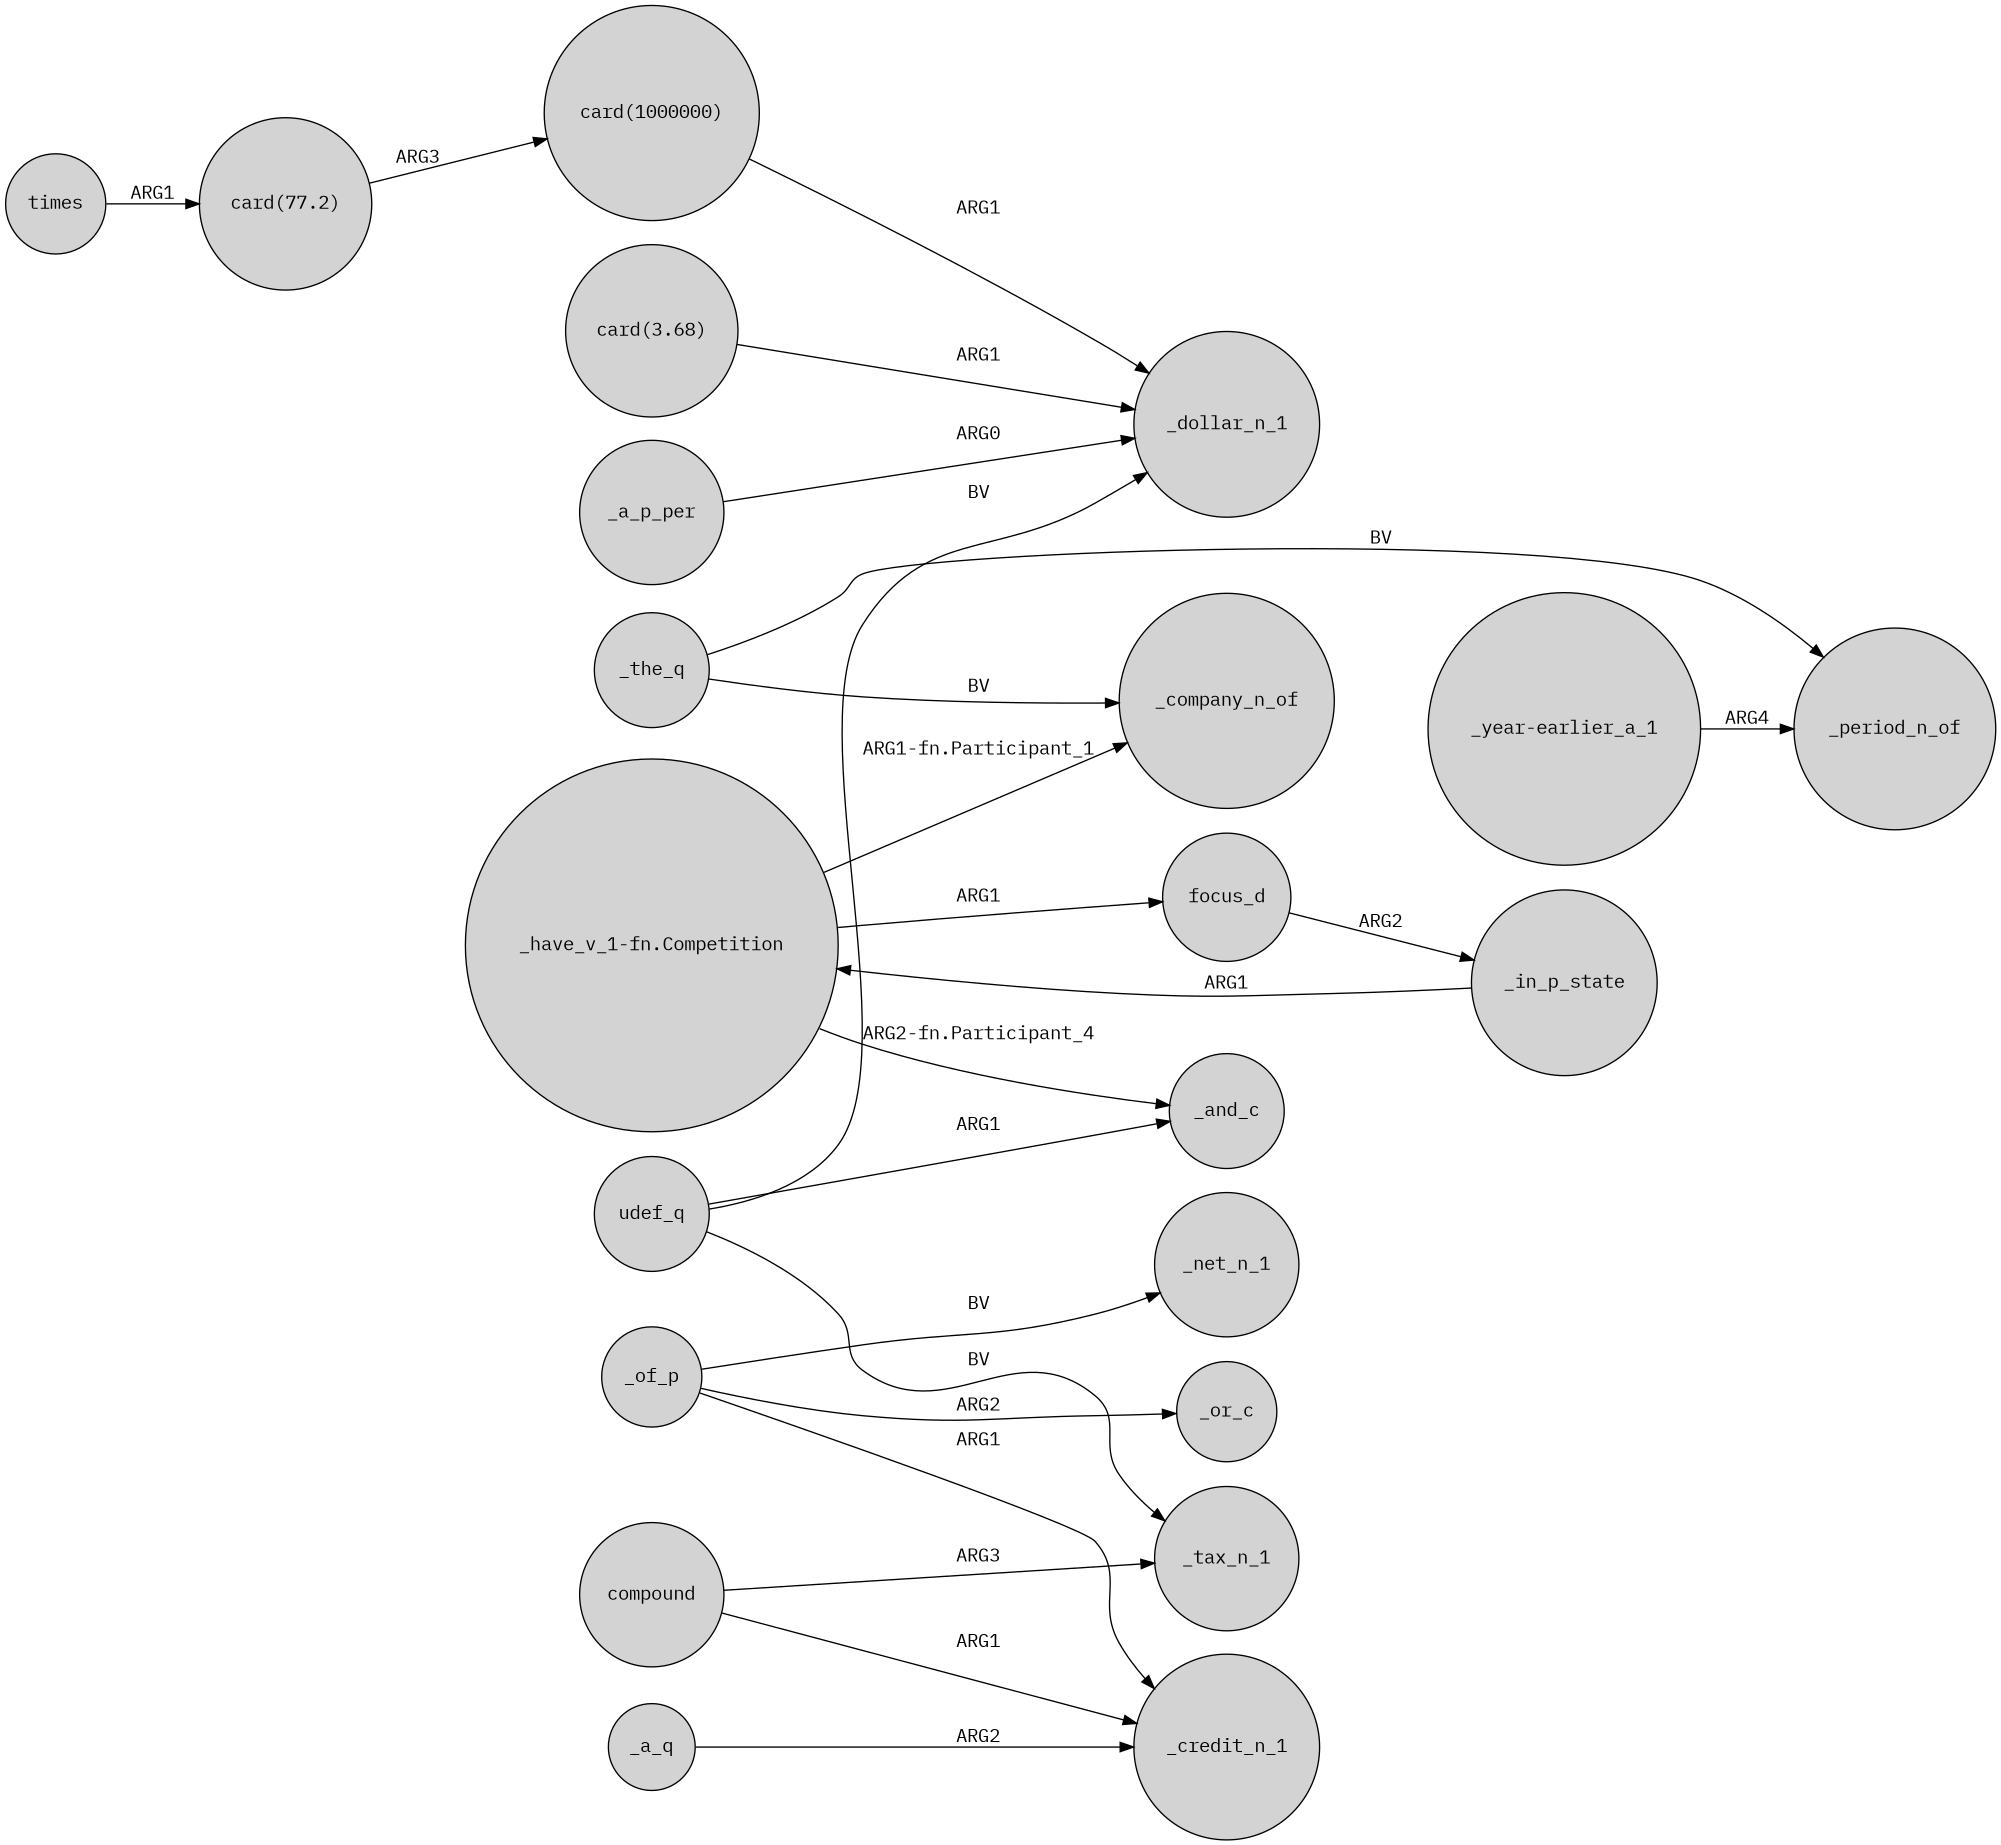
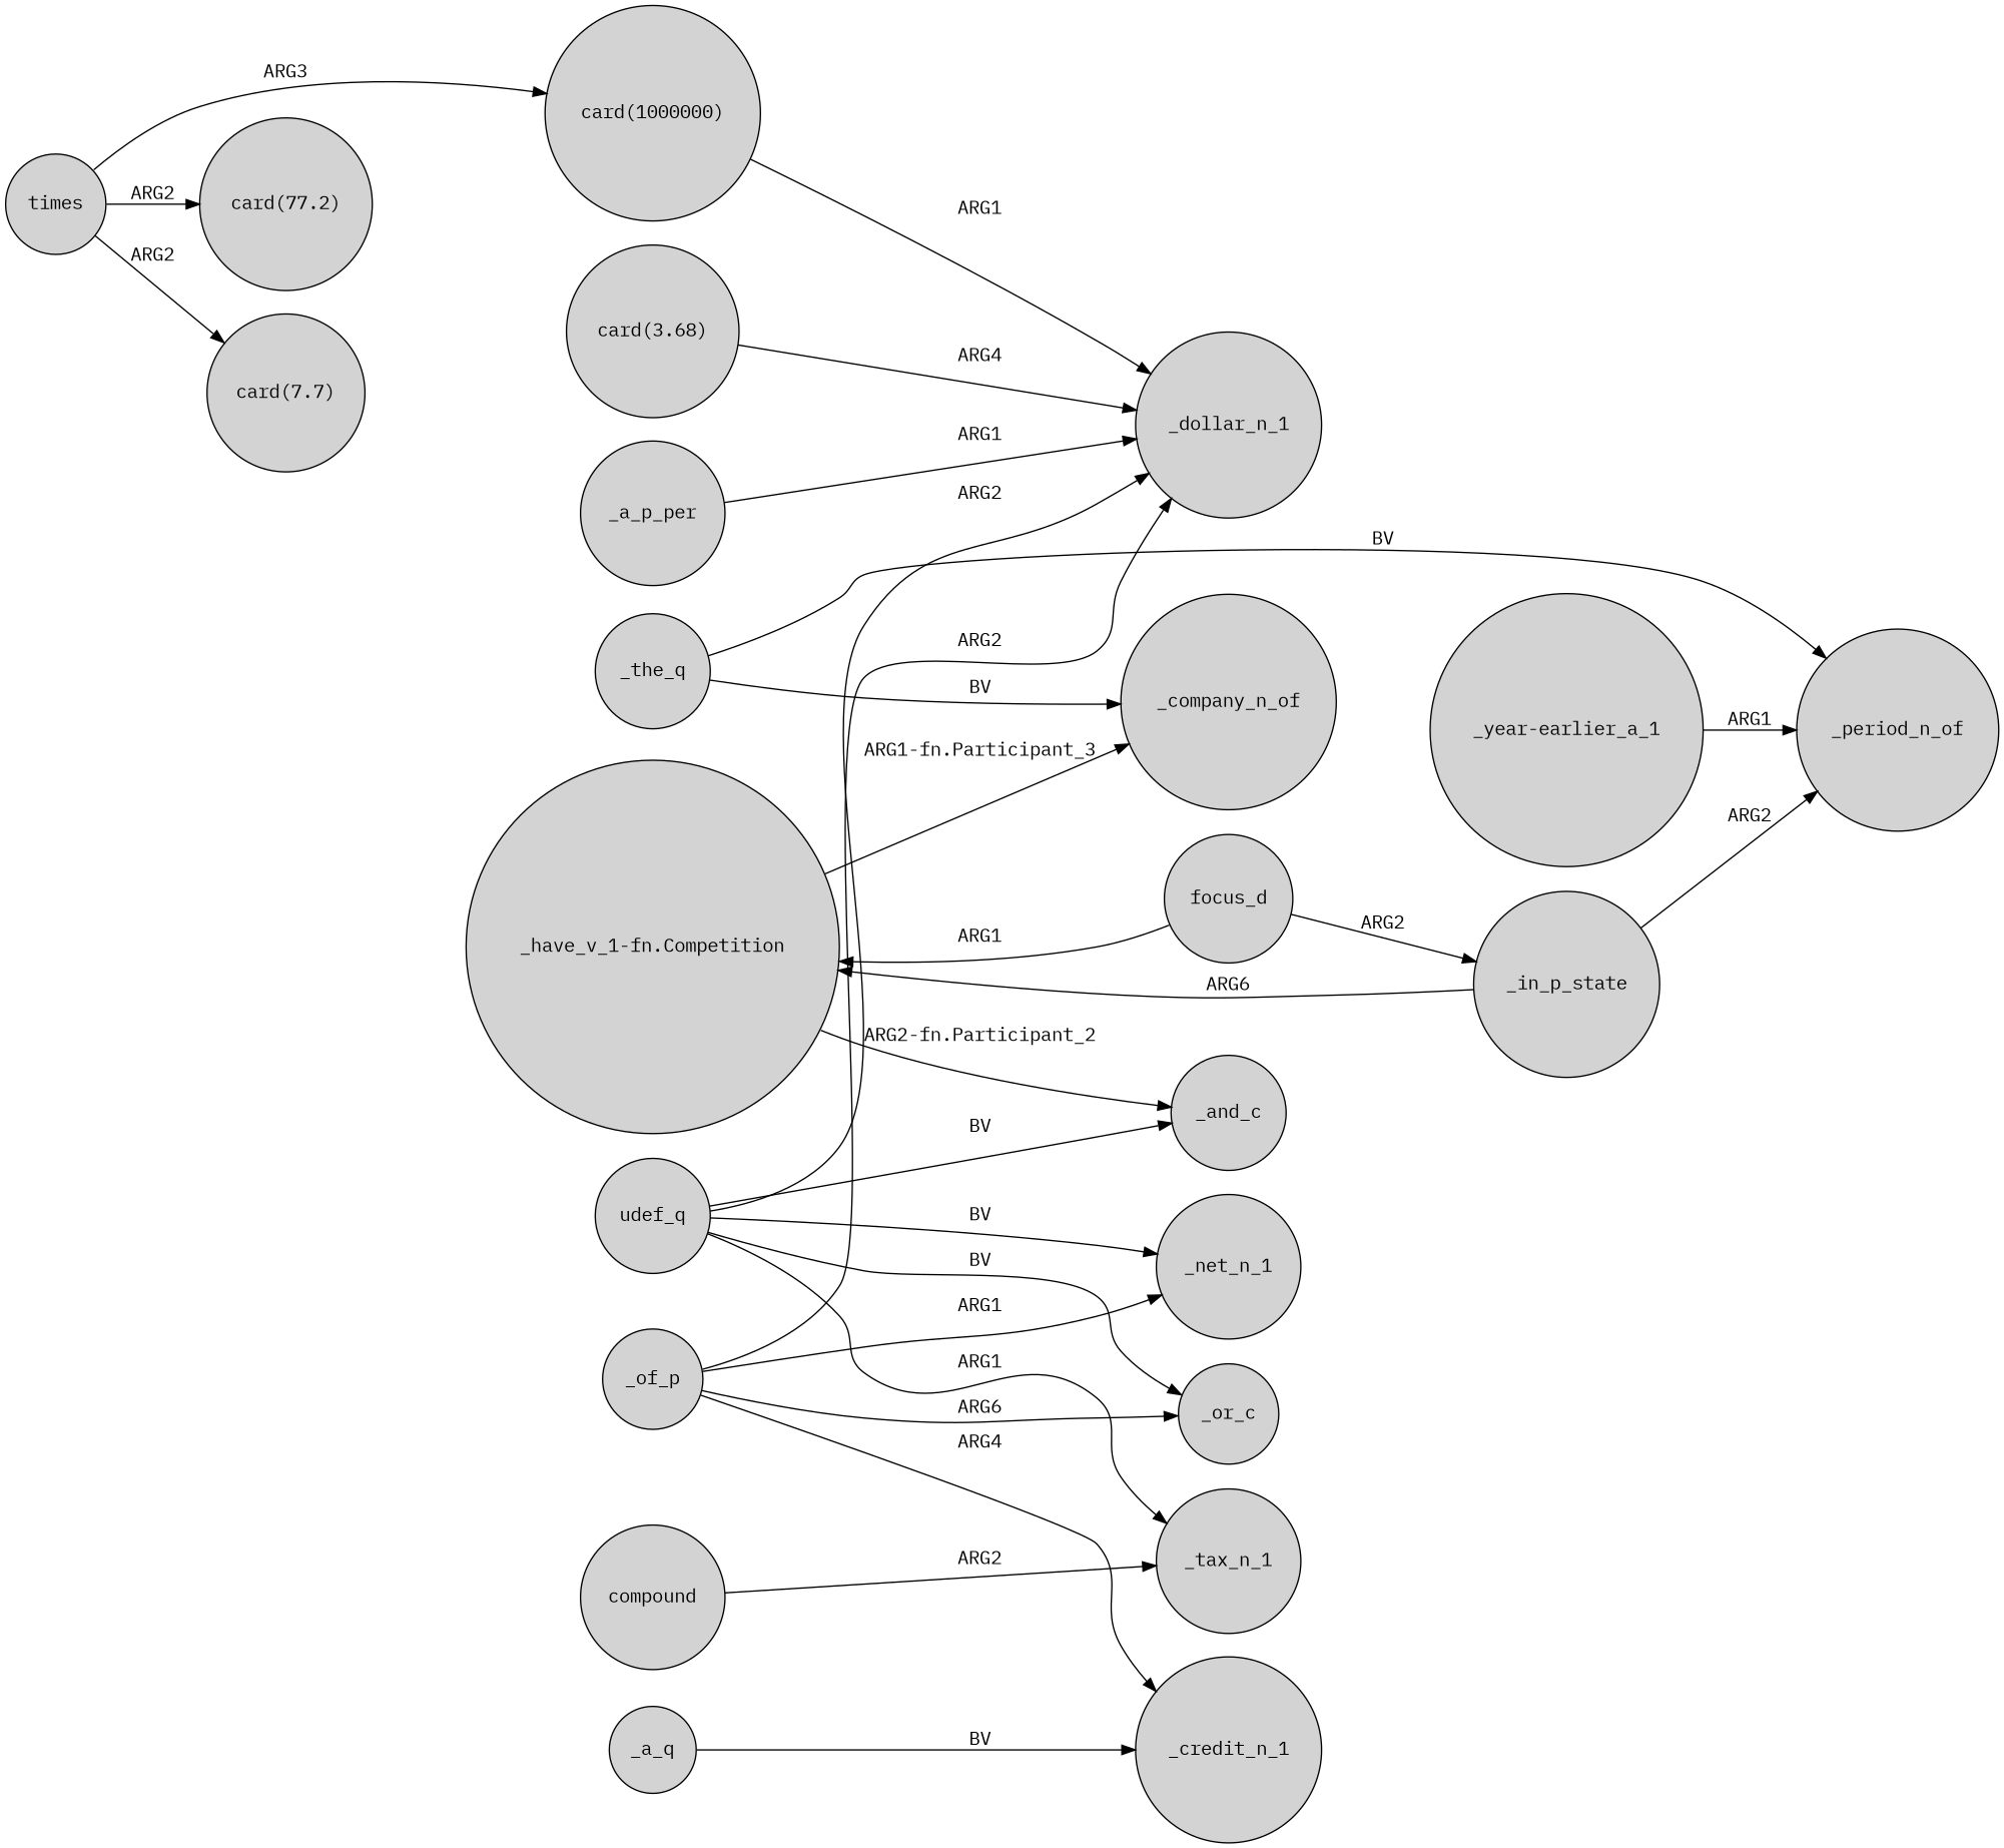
  digraph {
    fontname="IBM Plex Mono"
    rankdir=LR
    node [fontname="IBM Plex Mono" shape=circle style=filled]
    edge [fontname="IBM Plex Mono"]
    times
    "card(77.2)"
+   "card(7.7)"
    "card(1000000)"
    _dollar_n_1
    "card(3.68)"
    focus_d
    _in_p_state
    "_have_v_1-fn.Competition"
    _period_n_of
    _and_c
    _company_n_of
    "_year-earlier_a_1"
    udef_q
    _tax_n_1
    _or_c
    _net_n_1
    _of_p
    _credit_n_1
    _a_p_per
    compound
    _the_q
    _a_q
-   times -> "card(77.2)" [label=ARG1]
-   "card(77.2)" -> "card(1000000)" [label=ARG3]
+   times -> "card(77.2)" [label=ARG2]
+   times -> "card(7.7)" [label=ARG2]
+   times -> "card(1000000)" [label=ARG3]
    "card(1000000)" -> _dollar_n_1 [label=ARG1]
-   "card(3.68)" -> _dollar_n_1 [label=ARG1]
+   "card(3.68)" -> _dollar_n_1 [label=ARG4]
    focus_d -> _in_p_state [label=ARG2]
-   "_have_v_1-fn.Competition" -> focus_d [label=ARG1]
-   _in_p_state -> "_have_v_1-fn.Competition" [label=ARG1]
-   "_have_v_1-fn.Competition" -> _and_c [label="ARG2-fn.Participant_4"]
-   "_have_v_1-fn.Competition" -> _company_n_of [label="ARG1-fn.Participant_1"]
-   "_year-earlier_a_1" -> _period_n_of [label=ARG4]
-   udef_q -> _dollar_n_1 [label=BV]
-   udef_q -> _and_c [label=ARG1]
-   udef_q -> _tax_n_1 [label=BV]
-   _of_p -> _or_c [label=ARG2]
-   _of_p -> _net_n_1 [label=BV]
-   _of_p -> _credit_n_1 [label=ARG1]
-   _a_p_per -> _dollar_n_1 [label=ARG0]
-   compound -> _tax_n_1 [label=ARG3]
-   compound -> _credit_n_1 [label=ARG1]
+   focus_d -> "_have_v_1-fn.Competition" [label=ARG1]
+   _in_p_state -> "_have_v_1-fn.Competition" [label=ARG6]
+   _in_p_state -> _period_n_of [label=ARG2]
+   "_have_v_1-fn.Competition" -> _and_c [label="ARG2-fn.Participant_2"]
+   "_have_v_1-fn.Competition" -> _company_n_of [label="ARG1-fn.Participant_3"]
+   "_year-earlier_a_1" -> _period_n_of [label=ARG1]
+   udef_q -> _dollar_n_1 [label=ARG2]
+   udef_q -> _and_c [label=BV]
+   udef_q -> _tax_n_1 [label=ARG1]
+   udef_q -> _or_c [label=BV]
+   udef_q -> _net_n_1 [label=BV]
+   _of_p -> _dollar_n_1 [label=ARG2]
+   _of_p -> _or_c [label=ARG6]
+   _of_p -> _net_n_1 [label=ARG1]
+   _of_p -> _credit_n_1 [label=ARG4]
+   _a_p_per -> _dollar_n_1 [label=ARG1]
+   compound -> _tax_n_1 [label=ARG2]
    _the_q -> _period_n_of [label=BV]
    _the_q -> _company_n_of [label=BV]
-   _a_q -> _credit_n_1 [label=ARG2]
+   _a_q -> _credit_n_1 [label=BV]
  }
